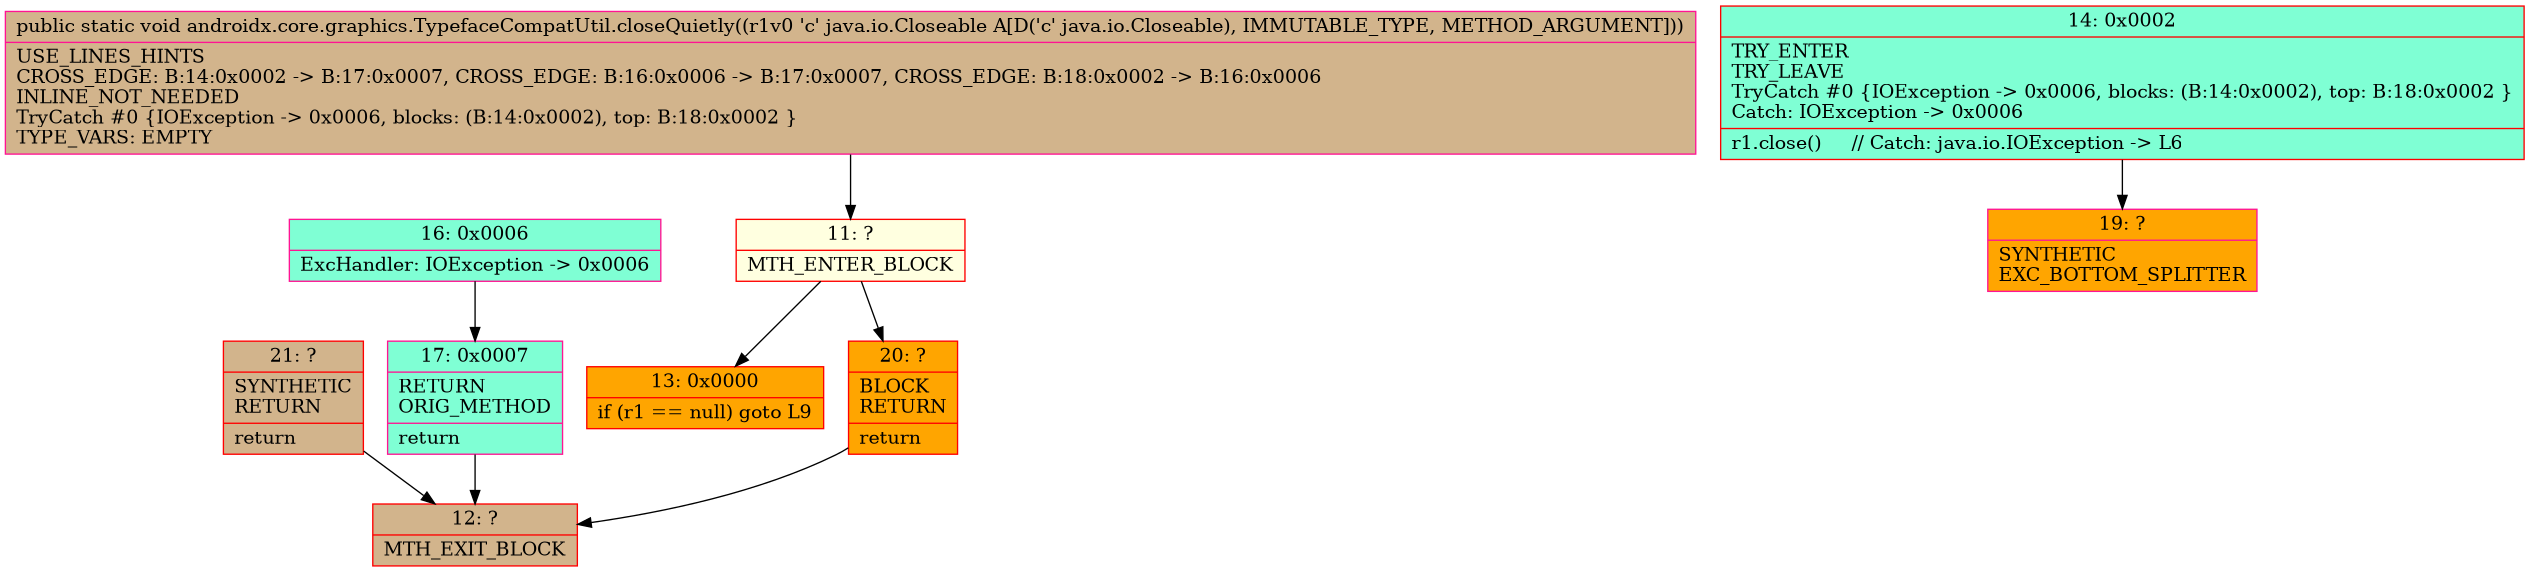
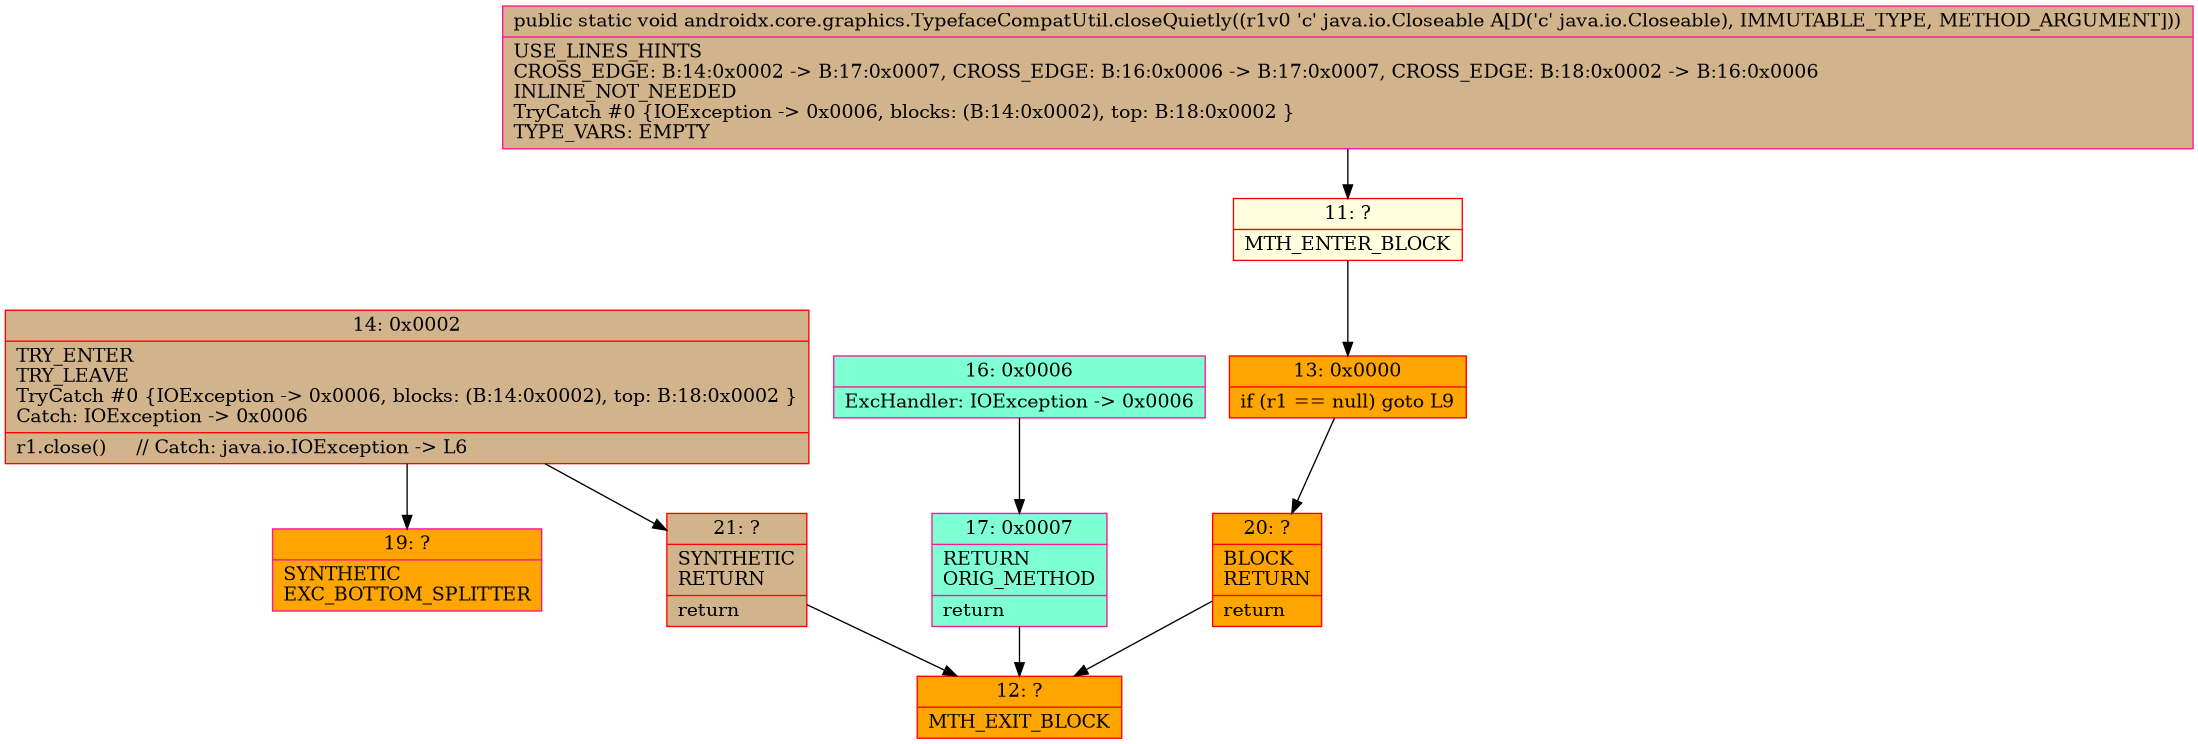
  digraph {
    node [color=red fillcolor=orange shape=record style=filled]
    n1 [fillcolor=lightyellow label="{11\:\ ?|MTH_ENTER_BLOCK\l}"]
    n2 [label="{13\:\ 0x0000|if (r1 == null) goto L9\l}"]
    n3 [label="{20\:\ ?|BLOCK\lRETURN\l|return\l}"]
-   n4 [fillcolor=tan label="{12\:\ ?|MTH_EXIT_BLOCK\l}"]
-   n5 [fillcolor=aquamarine label="{14\:\ 0x0002|TRY_ENTER\lTRY_LEAVE\lTryCatch #0 \{IOException \-\> 0x0006, blocks: (B:14:0x0002), top: B:18:0x0002 \}\lCatch: IOException \-\> 0x0006\l|r1.close()     \/\/ Catch: java.io.IOException \-\> L6\l}"]
+   n4 [label="{12\:\ ?|MTH_EXIT_BLOCK\l}"]
+   n5 [fillcolor=tan label="{14\:\ 0x0002|TRY_ENTER\lTRY_LEAVE\lTryCatch #0 \{IOException \-\> 0x0006, blocks: (B:14:0x0002), top: B:18:0x0002 \}\lCatch: IOException \-\> 0x0006\l|r1.close()     \/\/ Catch: java.io.IOException \-\> L6\l}"]
    n6 [color=deeppink label="{19\:\ ?|SYNTHETIC\lEXC_BOTTOM_SPLITTER\l}"]
    n7 [fillcolor=tan label="{21\:\ ?|SYNTHETIC\lRETURN\l|return\l}"]
    n8 [color=deeppink fillcolor=aquamarine label="{16\:\ 0x0006|ExcHandler: IOException \-\> 0x0006\l}"]
    n9 [color=deeppink fillcolor=aquamarine label="{17\:\ 0x0007|RETURN\lORIG_METHOD\l|return\l}"]
    n10 [color=deeppink fillcolor=tan label="{public static void androidx.core.graphics.TypefaceCompatUtil.closeQuietly((r1v0 'c' java.io.Closeable A[D('c' java.io.Closeable), IMMUTABLE_TYPE, METHOD_ARGUMENT]))  | USE_LINES_HINTS\lCROSS_EDGE: B:14:0x0002 \-\> B:17:0x0007, CROSS_EDGE: B:16:0x0006 \-\> B:17:0x0007, CROSS_EDGE: B:18:0x0002 \-\> B:16:0x0006\lINLINE_NOT_NEEDED\lTryCatch #0 \{IOException \-\> 0x0006, blocks: (B:14:0x0002), top: B:18:0x0002 \}\lTYPE_VARS: EMPTY\l}"]
    n1 -> n2
-   n1 -> n3
+   n2 -> n3
    n3 -> n4
    n5 -> n6
+   n5 -> n7
    n7 -> n4
    n8 -> n9
    n9 -> n4
    n10 -> n1
  }
